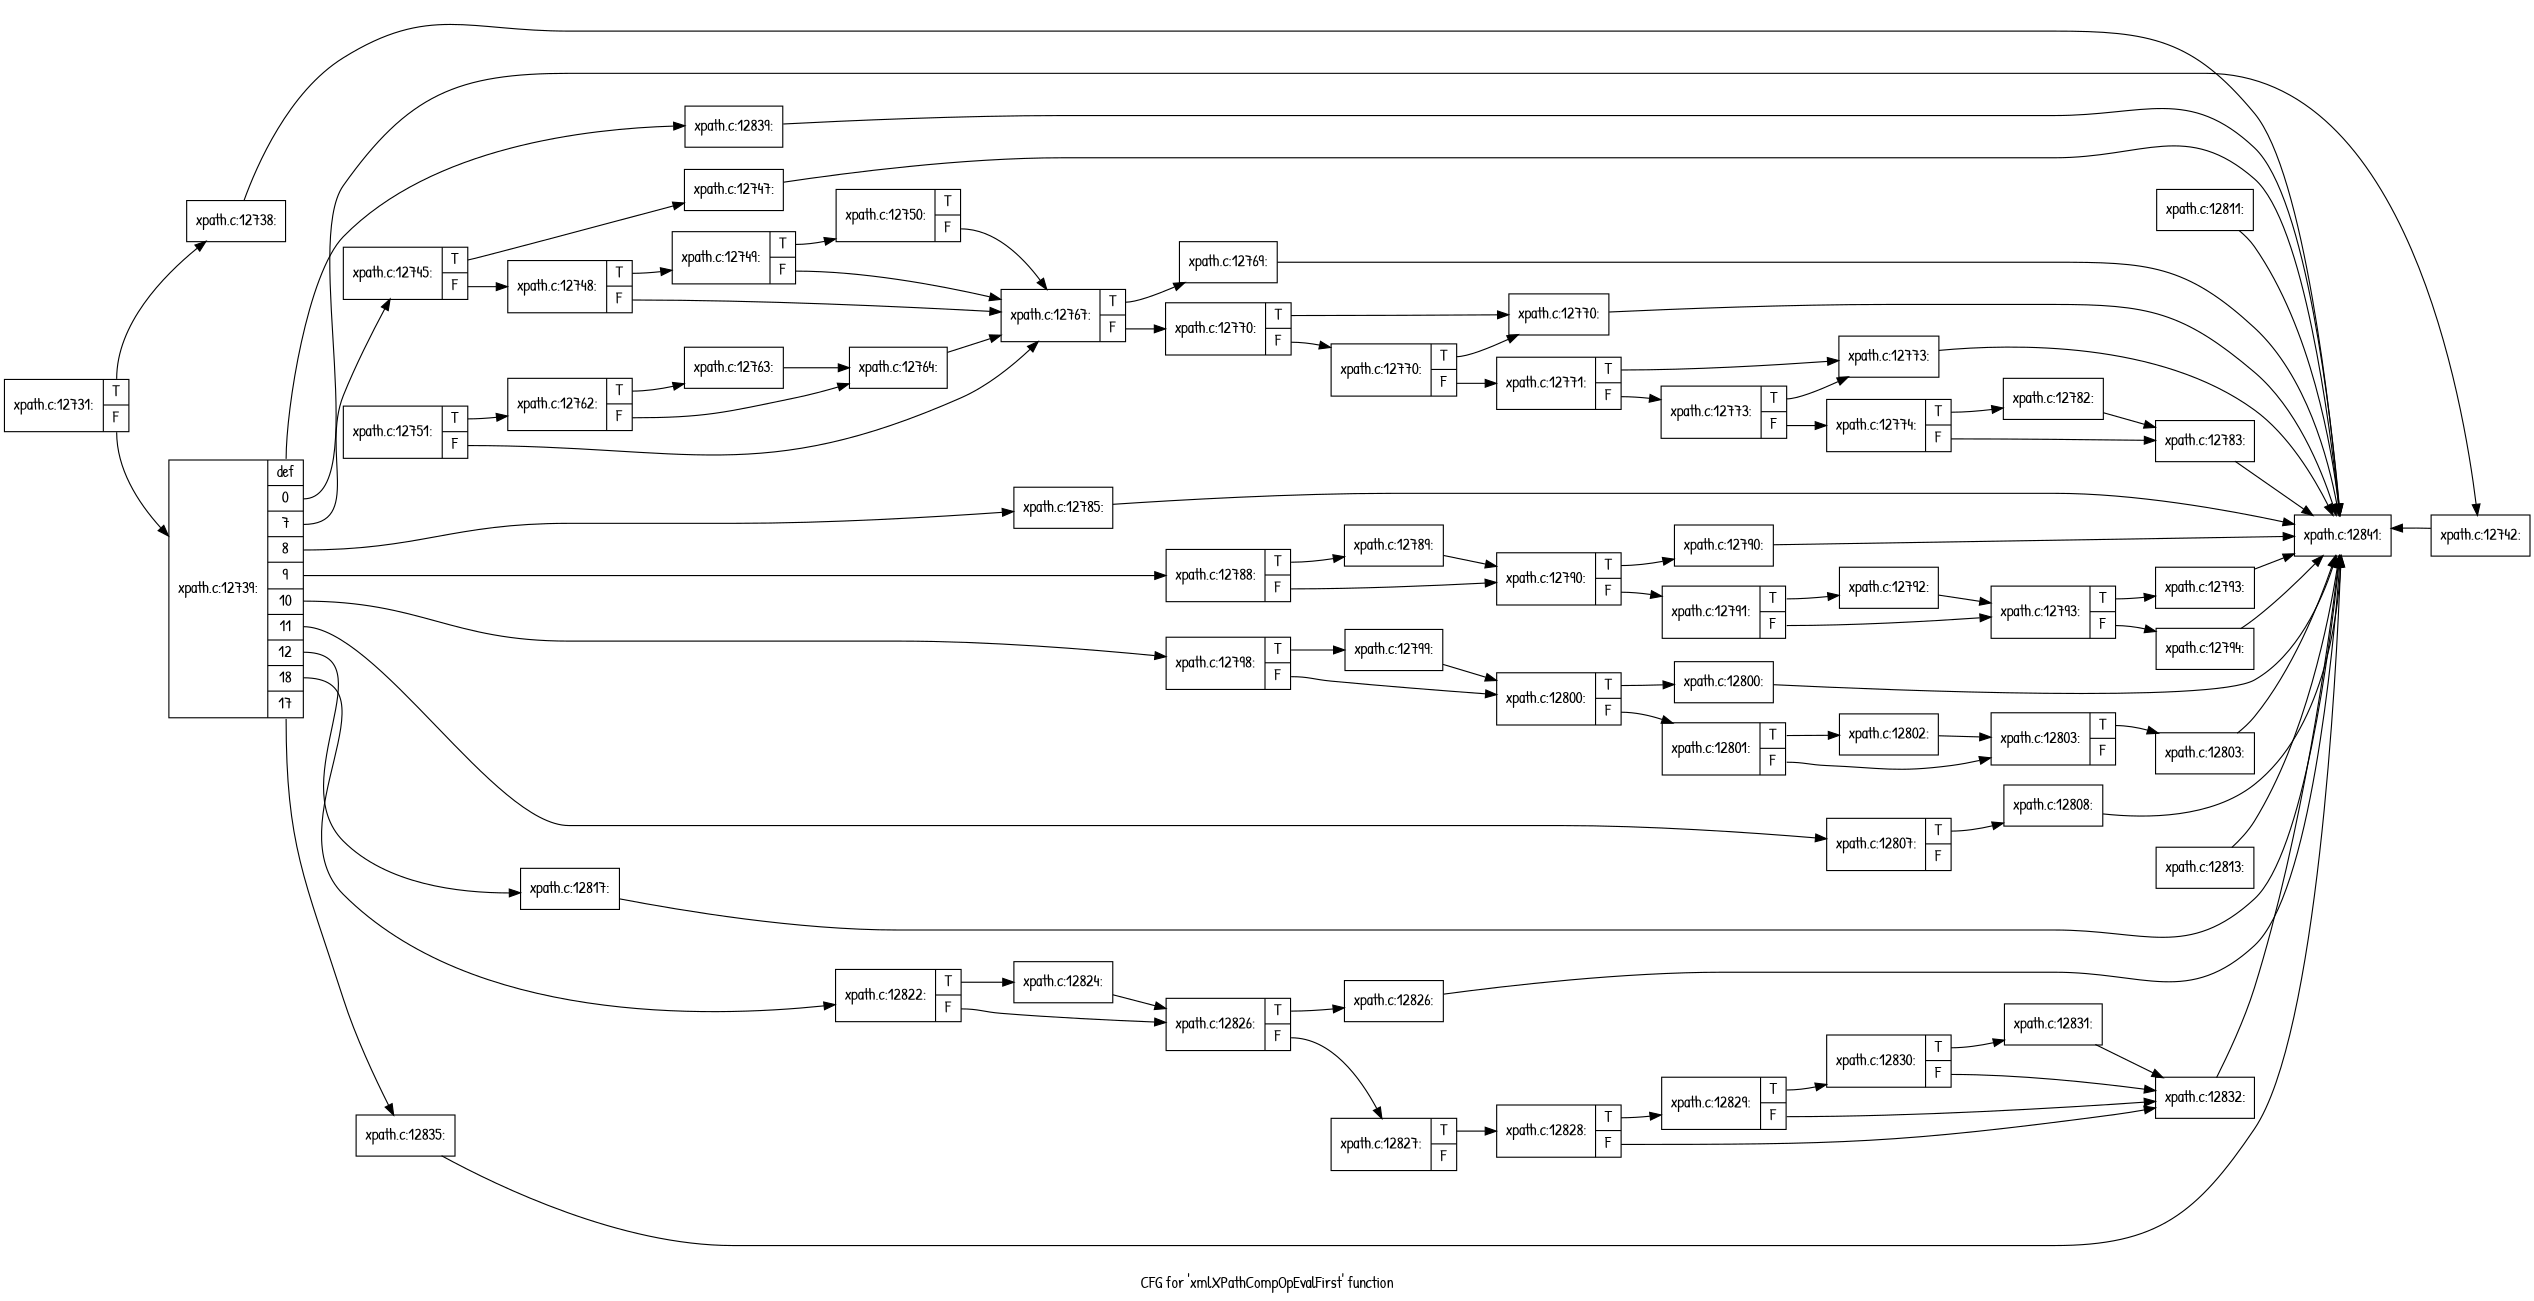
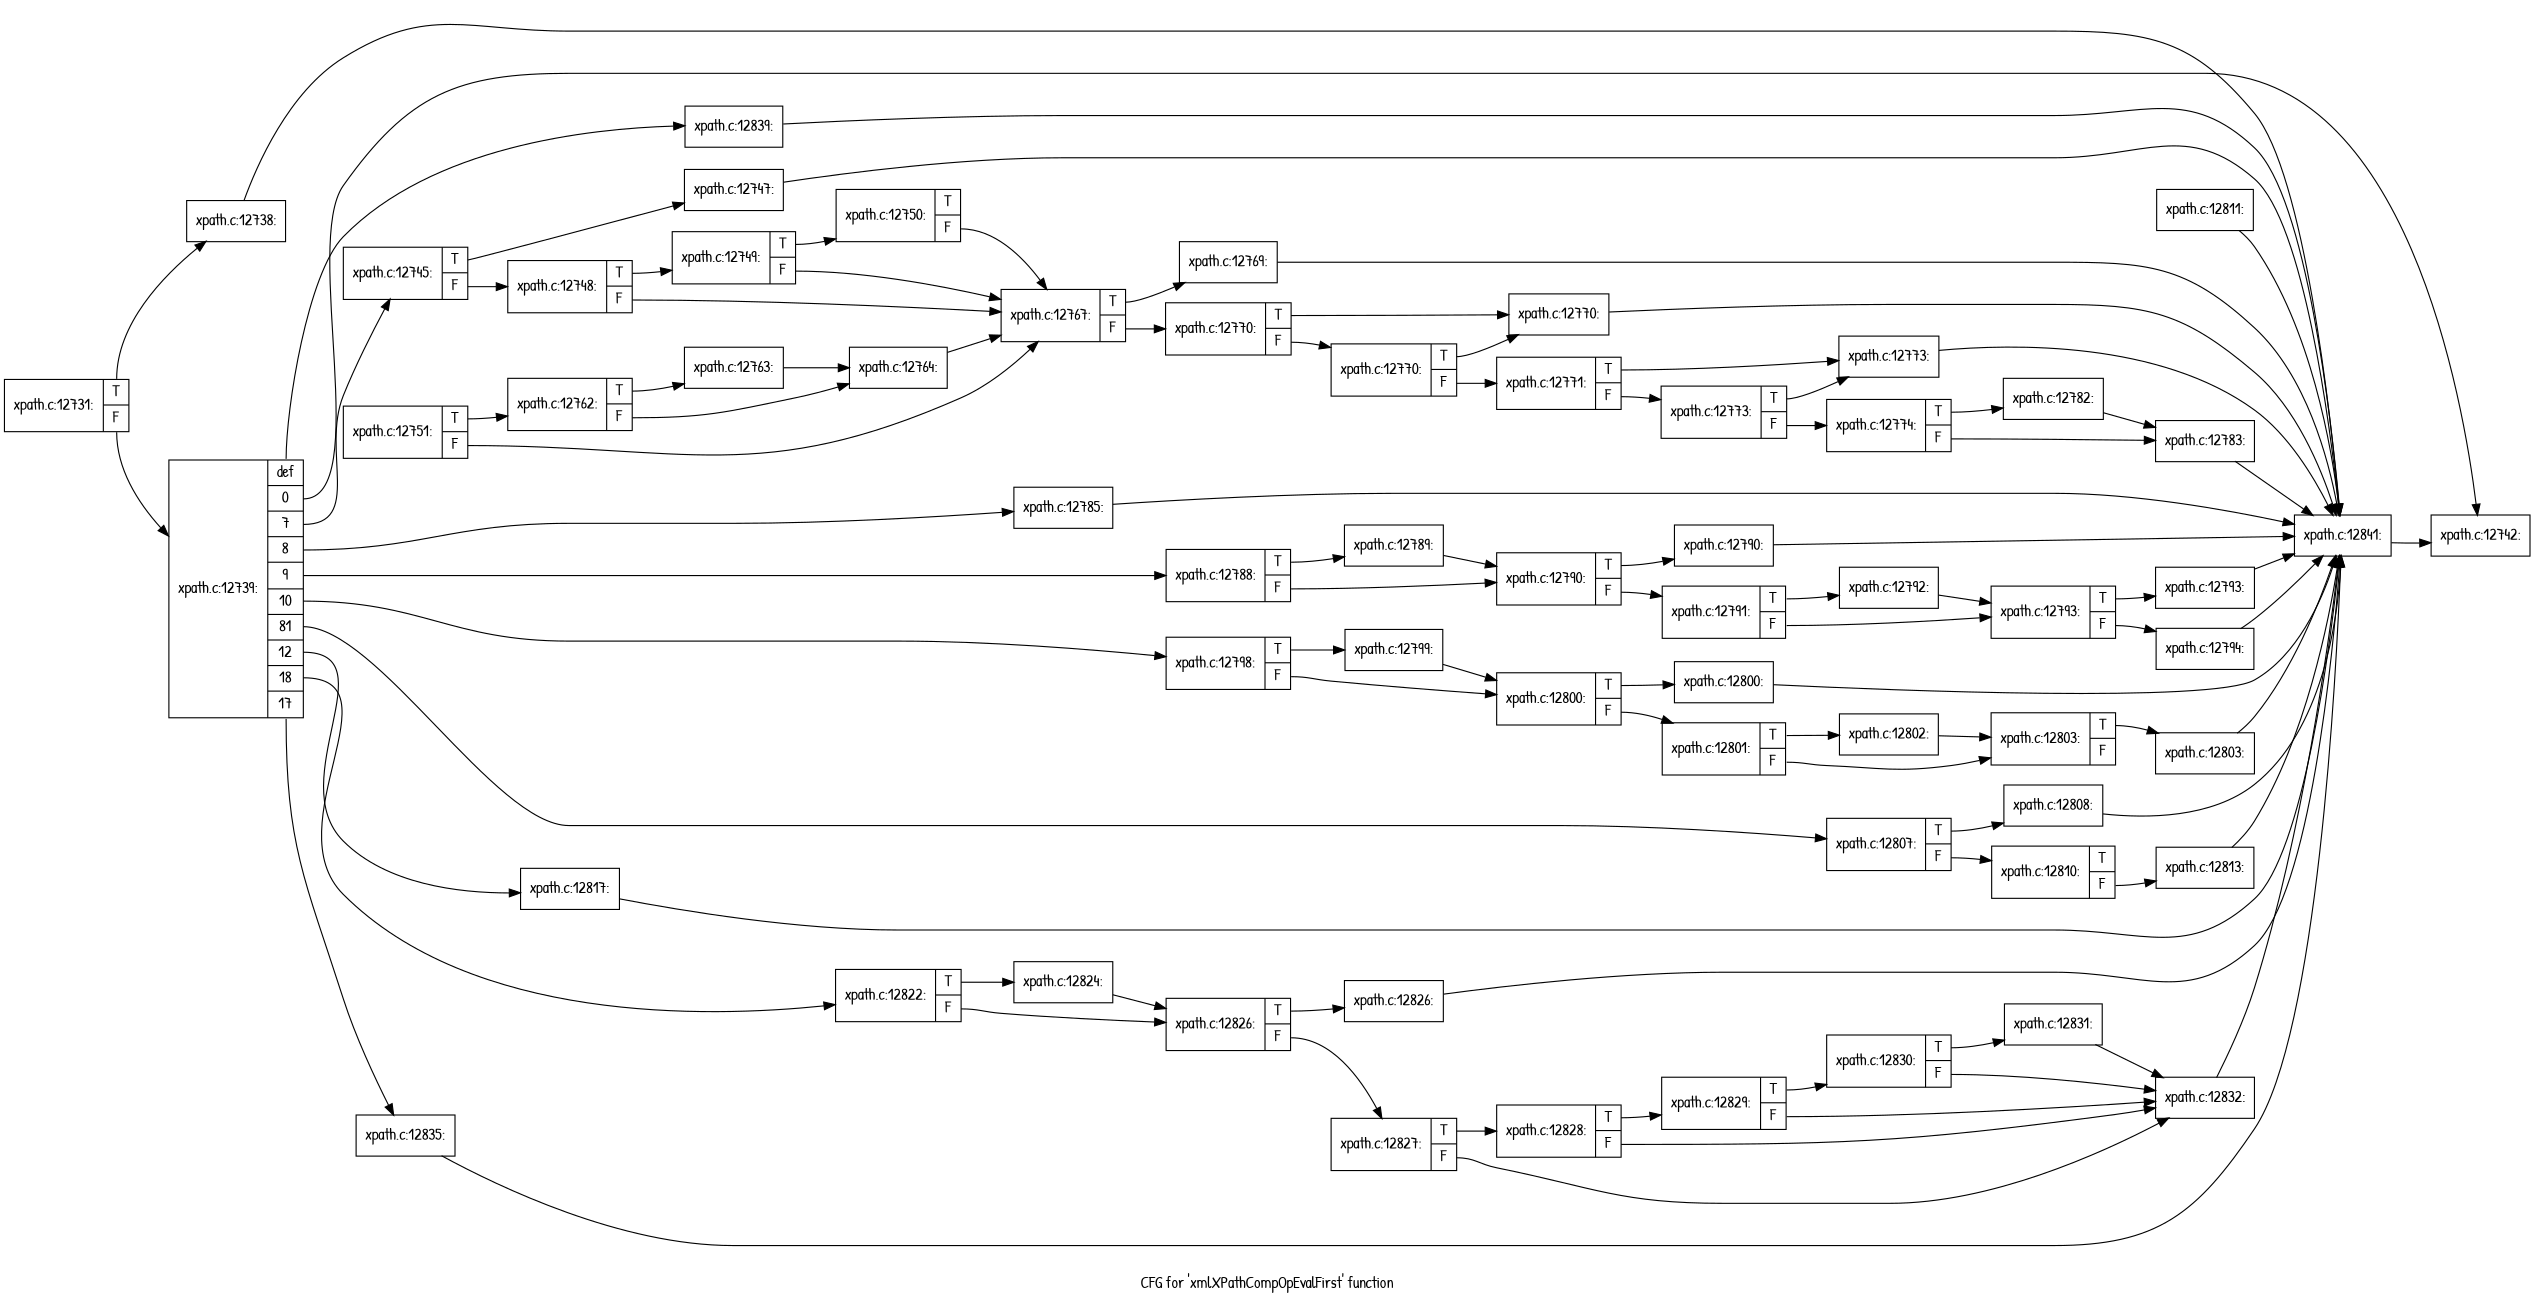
  digraph {
    fontname="Patrick Hand"
    label="CFG for 'xmlXPathCompOpEvalFirst' function"
    rankdir=LR
    node [fontname="Patrick Hand" shape=record]
    edge [fontname="Patrick Hand"]
    n1 [label="{xpath.c:12731:|{<s0>T|<s1>F}}"]
    n2 [label="{xpath.c:12738:}"]
-   n3 [label="{xpath.c:12739:|{<s0>def|<s1>0|<s2>7|<s3>8|<s4>9|<s5>10|<s6>11|<s7>12|<s8>18|<s9>17}}"]
+   n3 [label="{xpath.c:12739:|{<s0>def|<s1>0|<s2>7|<s3>8|<s4>9|<s5>10|<s6>81|<s7>12|<s8>18|<s9>17}}"]
    n4 [label="{xpath.c:12841:}"]
    n5 [label="{xpath.c:12839:}"]
    n6 [label="{xpath.c:12742:}"]
    n7 [label="{xpath.c:12745:|{<s0>T|<s1>F}}"]
    n8 [label="{xpath.c:12785:}"]
    n9 [label="{xpath.c:12788:|{<s0>T|<s1>F}}"]
    n10 [label="{xpath.c:12798:|{<s0>T|<s1>F}}"]
    n11 [label="{xpath.c:12807:|{<s0>T|<s1>F}}"]
    n12 [label="{xpath.c:12817:}"]
    n13 [label="{xpath.c:12822:|{<s0>T|<s1>F}}"]
    n14 [label="{xpath.c:12835:}"]
    n15 [label="{xpath.c:12747:}"]
    n16 [label="{xpath.c:12748:|{<s0>T|<s1>F}}"]
    n17 [label="{xpath.c:12789:}"]
    n18 [label="{xpath.c:12790:|{<s0>T|<s1>F}}"]
    n19 [label="{xpath.c:12799:}"]
    n20 [label="{xpath.c:12800:|{<s0>T|<s1>F}}"]
    n21 [label="{xpath.c:12808:}"]
+   n22 [label="{xpath.c:12810:|{<s0>T|<s1>F}}"]
    n23 [label="{xpath.c:12824:}"]
    n24 [label="{xpath.c:12826:|{<s0>T|<s1>F}}"]
    n25 [label="{xpath.c:12749:|{<s0>T|<s1>F}}"]
    n26 [label="{xpath.c:12767:|{<s0>T|<s1>F}}"]
    n27 [label="{xpath.c:12790:}"]
    n28 [label="{xpath.c:12791:|{<s0>T|<s1>F}}"]
    n29 [label="{xpath.c:12800:}"]
    n30 [label="{xpath.c:12801:|{<s0>T|<s1>F}}"]
    n31 [label="{xpath.c:12813:}"]
    n32 [label="{xpath.c:12826:}"]
    n33 [label="{xpath.c:12827:|{<s0>T|<s1>F}}"]
    n34 [label="{xpath.c:12750:|{<s0>T|<s1>F}}"]
    n35 [label="{xpath.c:12769:}"]
    n36 [label="{xpath.c:12770:|{<s0>T|<s1>F}}"]
    n37 [label="{xpath.c:12770:}"]
    n38 [label="{xpath.c:12770:|{<s0>T|<s1>F}}"]
    n39 [label="{xpath.c:12751:|{<s0>T|<s1>F}}"]
    n40 [label="{xpath.c:12762:|{<s0>T|<s1>F}}"]
    n41 [label="{xpath.c:12763:}"]
    n42 [label="{xpath.c:12764:}"]
    n43 [label="{xpath.c:12771:|{<s0>T|<s1>F}}"]
    n44 [label="{xpath.c:12773:}"]
    n45 [label="{xpath.c:12773:|{<s0>T|<s1>F}}"]
    n46 [label="{xpath.c:12774:|{<s0>T|<s1>F}}"]
    n47 [label="{xpath.c:12782:}"]
    n48 [label="{xpath.c:12783:}"]
    n49 [label="{xpath.c:12792:}"]
    n50 [label="{xpath.c:12793:|{<s0>T|<s1>F}}"]
    n51 [label="{xpath.c:12793:}"]
    n52 [label="{xpath.c:12794:}"]
    n53 [label="{xpath.c:12802:}"]
    n54 [label="{xpath.c:12803:|{<s0>T|<s1>F}}"]
    n55 [label="{xpath.c:12803:}"]
    n56 [label="{xpath.c:12811:}"]
    n57 [label="{xpath.c:12828:|{<s0>T|<s1>F}}"]
    n58 [label="{xpath.c:12832:}"]
    n59 [label="{xpath.c:12829:|{<s0>T|<s1>F}}"]
    n60 [label="{xpath.c:12830:|{<s0>T|<s1>F}}"]
    n61 [label="{xpath.c:12831:}"]
    n1 -> n2 [tailport=s0]
    n1 -> n3 [tailport=s1]
    n2 -> n4
    n3 -> n5 [tailport=s0]
    n3 -> n6 [tailport=s1]
    n3 -> n7 [tailport=s2]
    n3 -> n8 [tailport=s3]
    n3 -> n9 [tailport=s4]
    n3 -> n10 [tailport=s5]
    n3 -> n11 [tailport=s6]
    n3 -> n12 [tailport=s7]
    n3 -> n13 [tailport=s8]
    n3 -> n14 [tailport=s9]
    n5 -> n4
-   n6 -> n4
+   n4 -> n6
    n7 -> n15 [tailport=s0]
    n7 -> n16 [tailport=s1]
    n8 -> n4
    n9 -> n17 [tailport=s0]
    n9 -> n18 [tailport=s1]
    n10 -> n19 [tailport=s0]
    n10 -> n20 [tailport=s1]
    n11 -> n21 [tailport=s0]
+   n11 -> n22 [tailport=s1]
    n12 -> n4
    n13 -> n23 [tailport=s0]
    n13 -> n24 [tailport=s1]
    n14 -> n4
    n15 -> n4
    n16 -> n25 [tailport=s0]
    n16 -> n26 [tailport=s1]
    n17 -> n18
    n18 -> n27 [tailport=s0]
    n18 -> n28 [tailport=s1]
    n19 -> n20
    n20 -> n29 [tailport=s0]
    n20 -> n30 [tailport=s1]
    n21 -> n4
+   n22 -> n31 [tailport=s1]
    n23 -> n24
    n24 -> n32 [tailport=s0]
    n24 -> n33 [tailport=s1]
    n25 -> n26 [tailport=s1]
    n25 -> n34 [tailport=s0]
    n26 -> n35 [tailport=s0]
    n26 -> n36 [tailport=s1]
    n27 -> n4
    n28 -> n49 [tailport=s0]
    n28 -> n50 [tailport=s1]
    n29 -> n4
    n30 -> n53 [tailport=s0]
    n30 -> n54 [tailport=s1]
    n31 -> n4
    n32 -> n4
    n33 -> n57 [tailport=s0]
+   n33 -> n58 [tailport=s1]
    n34 -> n26 [tailport=s1]
    n35 -> n4
    n36 -> n37 [tailport=s0]
    n36 -> n38 [tailport=s1]
    n37 -> n4
    n38 -> n37 [tailport=s0]
    n38 -> n43 [tailport=s1]
    n39 -> n26 [tailport=s1]
    n39 -> n40 [tailport=s0]
    n40 -> n41 [tailport=s0]
    n40 -> n42 [tailport=s1]
    n41 -> n42
    n42 -> n26
    n43 -> n44 [tailport=s0]
    n43 -> n45 [tailport=s1]
    n44 -> n4
    n45 -> n44 [tailport=s0]
    n45 -> n46 [tailport=s1]
    n46 -> n47 [tailport=s0]
    n46 -> n48 [tailport=s1]
    n47 -> n48
    n48 -> n4
    n49 -> n50
    n50 -> n51 [tailport=s0]
    n50 -> n52 [tailport=s1]
    n51 -> n4
    n52 -> n4
    n53 -> n54
    n54 -> n55 [tailport=s0]
    n55 -> n4
    n56 -> n4
    n57 -> n58 [tailport=s1]
    n57 -> n59 [tailport=s0]
    n58 -> n4
    n59 -> n58 [tailport=s1]
    n59 -> n60 [tailport=s0]
    n60 -> n58 [tailport=s1]
    n60 -> n61 [tailport=s0]
    n61 -> n58
  }
